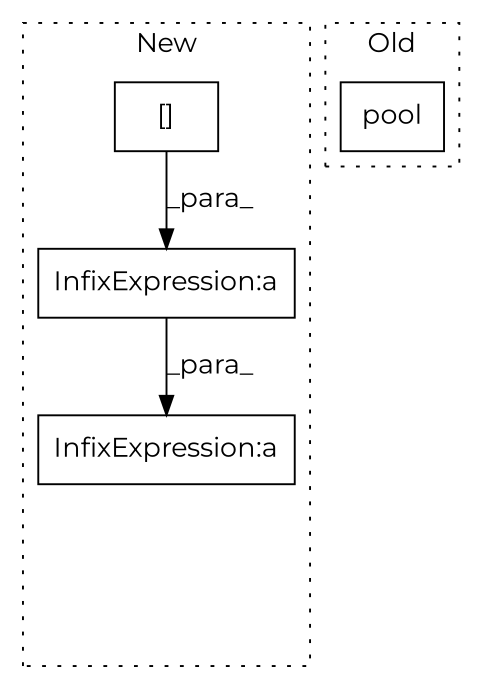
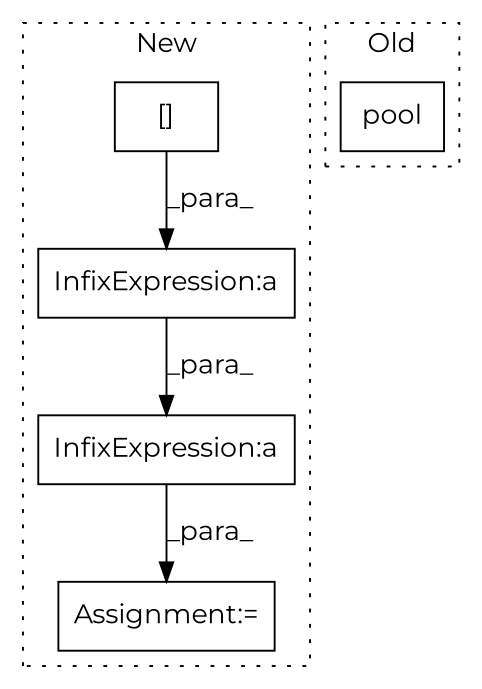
  digraph {
    fontname=Montserrat
    node [a=27 l=3 shape=box fontname=Montserrat]
    edge [fontname=Montserrat]
    n1 [a=2 l="15,1" label="[]" s="5510,5542"]
    n2 [label="InfixExpression:a" s=5507]
    n3 [label="InfixExpression:a" s=5544]
+   n4 [a=7 l=1 label="Assignment:=" s=5501]
    n5 [a=32 l="5,1" label=pool s="5212,5262"]
    subgraph cluster_1 {
      label=New
      style=dotted
      n1
      n2
      n3
+     n4
    }
    subgraph cluster_2 {
      label=Old
      style=dotted
      n5
    }
    n1 -> n2 [label=_para_]
    n2 -> n3 [label=_para_]
+   n3 -> n4 [label=_para_]
  }
